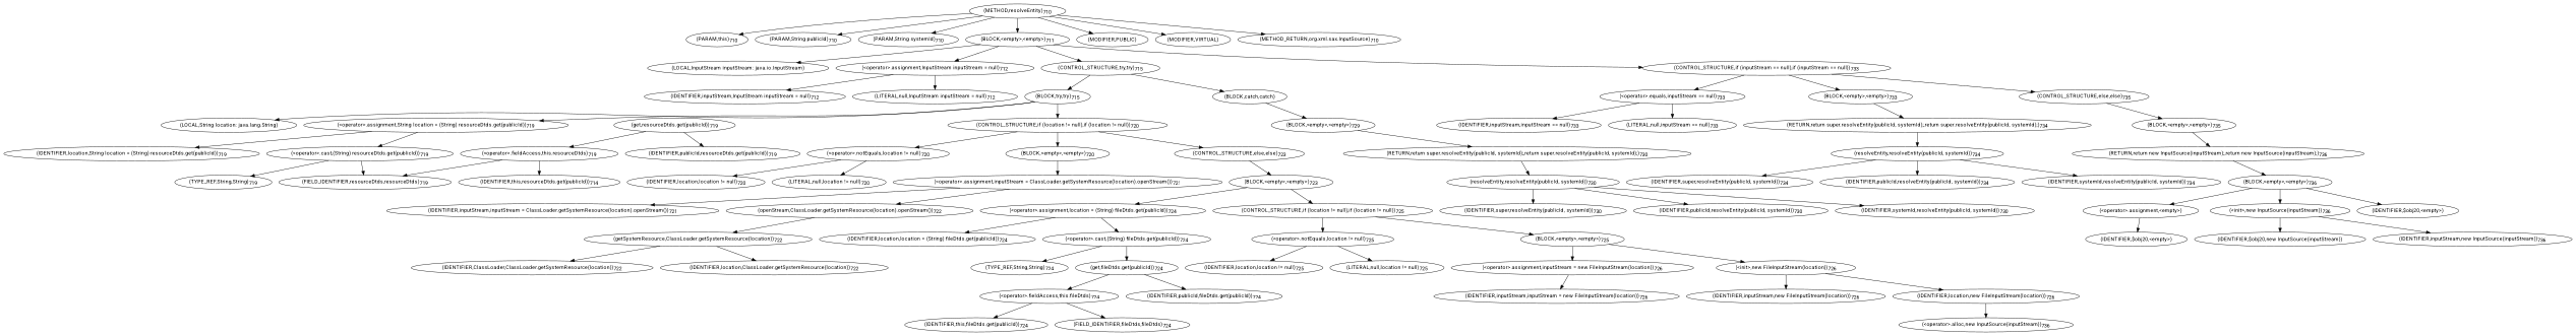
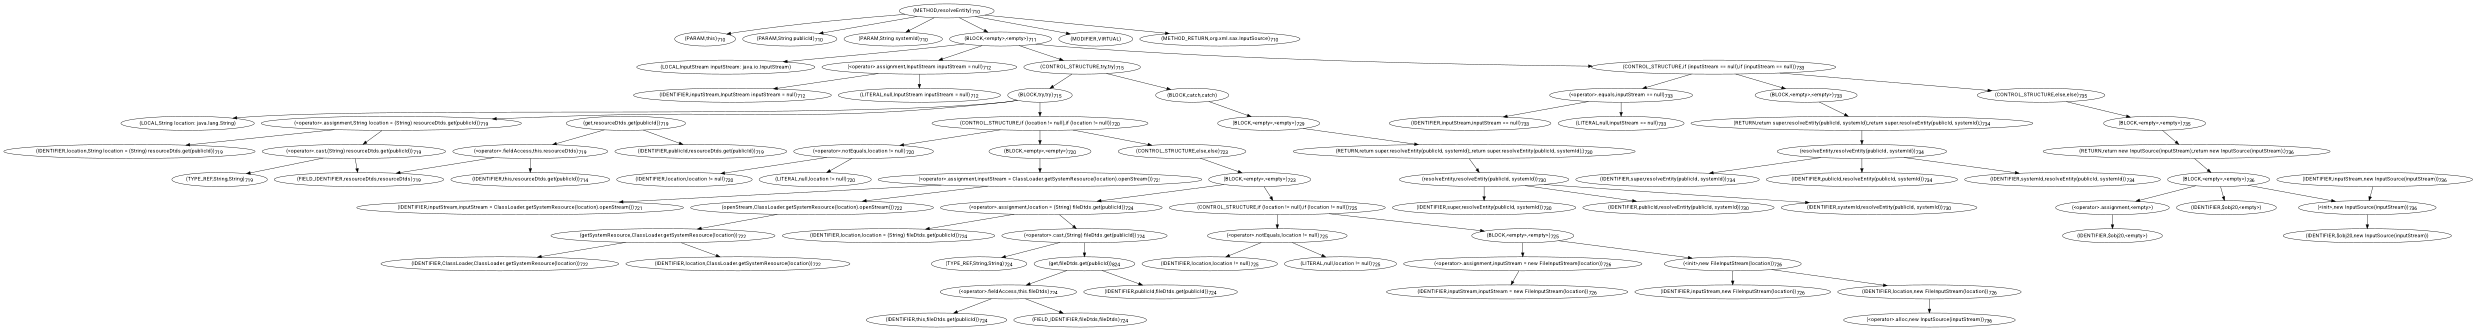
  digraph {
    fontname=Roboto
    node [fontname=Roboto]
    edge [fontname=Roboto]
    n1 [label=<(METHOD,resolveEntity)<SUB>710</SUB>>]
    n2 [label=<(PARAM,this)<SUB>710</SUB>>]
    n3 [label=<(PARAM,String publicId)<SUB>710</SUB>>]
    n4 [label=<(PARAM,String systemId)<SUB>710</SUB>>]
    n5 [label=<(BLOCK,&lt;empty&gt;,&lt;empty&gt;)<SUB>711</SUB>>]
-   n6 [label=<(MODIFIER,PUBLIC)>]
    n7 [label=<(MODIFIER,VIRTUAL)>]
    n8 [label=<(METHOD_RETURN,org.xml.sax.InputSource)<SUB>710</SUB>>]
    n9 [label=<(LOCAL,InputStream inputStream: java.io.InputStream)>]
    n10 [label=<(&lt;operator&gt;.assignment,InputStream inputStream = null)<SUB>712</SUB>>]
    n11 [label=<(CONTROL_STRUCTURE,try,try)<SUB>715</SUB>>]
    n12 [label=<(CONTROL_STRUCTURE,if (inputStream == null),if (inputStream == null))<SUB>733</SUB>>]
    n13 [label=<(IDENTIFIER,inputStream,InputStream inputStream = null)<SUB>712</SUB>>]
    n14 [label=<(LITERAL,null,InputStream inputStream = null)<SUB>712</SUB>>]
    n15 [label=<(BLOCK,try,try)<SUB>715</SUB>>]
    n16 [label=<(BLOCK,catch,catch)>]
    n17 [label=<(&lt;operator&gt;.equals,inputStream == null)<SUB>733</SUB>>]
    n18 [label=<(BLOCK,&lt;empty&gt;,&lt;empty&gt;)<SUB>733</SUB>>]
    n19 [label=<(CONTROL_STRUCTURE,else,else)<SUB>735</SUB>>]
    n20 [label=<(LOCAL,String location: java.lang.String)>]
    n21 [label=<(&lt;operator&gt;.assignment,String location = (String) resourceDtds.get(publicId))<SUB>719</SUB>>]
    n22 [label=<(CONTROL_STRUCTURE,if (location != null),if (location != null))<SUB>720</SUB>>]
    n23 [label=<(BLOCK,&lt;empty&gt;,&lt;empty&gt;)<SUB>729</SUB>>]
    n24 [label=<(IDENTIFIER,location,String location = (String) resourceDtds.get(publicId))<SUB>719</SUB>>]
    n25 [label=<(&lt;operator&gt;.cast,(String) resourceDtds.get(publicId))<SUB>719</SUB>>]
    n26 [label=<(&lt;operator&gt;.notEquals,location != null)<SUB>720</SUB>>]
    n27 [label=<(BLOCK,&lt;empty&gt;,&lt;empty&gt;)<SUB>720</SUB>>]
    n28 [label=<(CONTROL_STRUCTURE,else,else)<SUB>723</SUB>>]
    n29 [label=<(TYPE_REF,String,String)<SUB>719</SUB>>]
    n30 [label=<(FIELD_IDENTIFIER,resourceDtds,resourceDtds)<SUB>719</SUB>>]
    n31 [label=<(get,resourceDtds.get(publicId))<SUB>719</SUB>>]
    n32 [label=<(&lt;operator&gt;.fieldAccess,this.resourceDtds)<SUB>719</SUB>>]
    n33 [label=<(IDENTIFIER,publicId,resourceDtds.get(publicId))<SUB>719</SUB>>]
    n34 [label=<(IDENTIFIER,this,resourceDtds.get(publicId))<SUB>714</SUB>>]
    n35 [label=<(IDENTIFIER,location,location != null)<SUB>720</SUB>>]
    n36 [label=<(LITERAL,null,location != null)<SUB>720</SUB>>]
    n37 [label=<(&lt;operator&gt;.assignment,inputStream = ClassLoader.getSystemResource(location).openStream())<SUB>721</SUB>>]
    n38 [label=<(BLOCK,&lt;empty&gt;,&lt;empty&gt;)<SUB>723</SUB>>]
    n39 [label=<(IDENTIFIER,inputStream,inputStream = ClassLoader.getSystemResource(location).openStream())<SUB>721</SUB>>]
    n40 [label=<(openStream,ClassLoader.getSystemResource(location).openStream())<SUB>722</SUB>>]
    n41 [label=<(getSystemResource,ClassLoader.getSystemResource(location))<SUB>722</SUB>>]
    n42 [label=<(IDENTIFIER,ClassLoader,ClassLoader.getSystemResource(location))<SUB>722</SUB>>]
    n43 [label=<(IDENTIFIER,location,ClassLoader.getSystemResource(location))<SUB>722</SUB>>]
    n44 [label=<(&lt;operator&gt;.assignment,location = (String) fileDtds.get(publicId))<SUB>724</SUB>>]
    n45 [label=<(CONTROL_STRUCTURE,if (location != null),if (location != null))<SUB>725</SUB>>]
    n46 [label=<(IDENTIFIER,location,location = (String) fileDtds.get(publicId))<SUB>724</SUB>>]
    n47 [label=<(&lt;operator&gt;.cast,(String) fileDtds.get(publicId))<SUB>724</SUB>>]
    n48 [label=<(&lt;operator&gt;.notEquals,location != null)<SUB>725</SUB>>]
    n49 [label=<(BLOCK,&lt;empty&gt;,&lt;empty&gt;)<SUB>725</SUB>>]
    n50 [label=<(TYPE_REF,String,String)<SUB>724</SUB>>]
-   n51 [label=<(get,fileDtds.get(publicId))<SUB>724</SUB>>]
+   n51 [label=<(get,fileDtds.get(publicId))<SUB>824</SUB>>]
    n52 [label=<(&lt;operator&gt;.fieldAccess,this.fileDtds)<SUB>724</SUB>>]
    n53 [label=<(IDENTIFIER,publicId,fileDtds.get(publicId))<SUB>724</SUB>>]
    n54 [label=<(IDENTIFIER,this,fileDtds.get(publicId))<SUB>724</SUB>>]
    n55 [label=<(FIELD_IDENTIFIER,fileDtds,fileDtds)<SUB>724</SUB>>]
    n56 [label=<(IDENTIFIER,location,location != null)<SUB>725</SUB>>]
    n57 [label=<(LITERAL,null,location != null)<SUB>725</SUB>>]
    n58 [label=<(&lt;operator&gt;.assignment,inputStream = new FileInputStream(location))<SUB>726</SUB>>]
    n59 [label=<(&lt;init&gt;,new FileInputStream(location))<SUB>726</SUB>>]
    n60 [label=<(IDENTIFIER,inputStream,inputStream = new FileInputStream(location))<SUB>726</SUB>>]
    n61 [label=<(IDENTIFIER,inputStream,new FileInputStream(location))<SUB>726</SUB>>]
    n62 [label=<(IDENTIFIER,location,new FileInputStream(location))<SUB>726</SUB>>]
    n63 [label=<(&lt;operator&gt;.alloc,new InputSource(inputStream))<SUB>736</SUB>>]
    n64 [label=<(RETURN,return super.resolveEntity(publicId, systemId);,return super.resolveEntity(publicId, systemId);)<SUB>730</SUB>>]
    n65 [label=<(resolveEntity,resolveEntity(publicId, systemId))<SUB>730</SUB>>]
    n66 [label=<(IDENTIFIER,super,resolveEntity(publicId, systemId))<SUB>730</SUB>>]
    n67 [label=<(IDENTIFIER,publicId,resolveEntity(publicId, systemId))<SUB>730</SUB>>]
    n68 [label=<(IDENTIFIER,systemId,resolveEntity(publicId, systemId))<SUB>730</SUB>>]
    n69 [label=<(IDENTIFIER,inputStream,inputStream == null)<SUB>733</SUB>>]
    n70 [label=<(LITERAL,null,inputStream == null)<SUB>733</SUB>>]
    n71 [label=<(RETURN,return super.resolveEntity(publicId, systemId);,return super.resolveEntity(publicId, systemId);)<SUB>734</SUB>>]
    n72 [label=<(BLOCK,&lt;empty&gt;,&lt;empty&gt;)<SUB>735</SUB>>]
    n73 [label=<(resolveEntity,resolveEntity(publicId, systemId))<SUB>734</SUB>>]
    n74 [label=<(IDENTIFIER,super,resolveEntity(publicId, systemId))<SUB>734</SUB>>]
    n75 [label=<(IDENTIFIER,publicId,resolveEntity(publicId, systemId))<SUB>734</SUB>>]
    n76 [label=<(IDENTIFIER,systemId,resolveEntity(publicId, systemId))<SUB>734</SUB>>]
    n77 [label=<(RETURN,return new InputSource(inputStream);,return new InputSource(inputStream);)<SUB>736</SUB>>]
    n78 [label=<(BLOCK,&lt;empty&gt;,&lt;empty&gt;)<SUB>736</SUB>>]
    n79 [label=<(&lt;operator&gt;.assignment,&lt;empty&gt;)>]
    n80 [label=<(&lt;init&gt;,new InputSource(inputStream))<SUB>736</SUB>>]
    n81 [label=<(IDENTIFIER,$obj20,&lt;empty&gt;)>]
    n82 [label=<(IDENTIFIER,$obj20,&lt;empty&gt;)>]
    n83 [label=<(IDENTIFIER,$obj20,new InputSource(inputStream))>]
    n84 [label=<(IDENTIFIER,inputStream,new InputSource(inputStream))<SUB>736</SUB>>]
    n1 -> n2
    n1 -> n3
    n1 -> n4
    n1 -> n5
-   n1 -> n6
    n1 -> n7
    n1 -> n8
    n5 -> n9
    n5 -> n10
    n5 -> n11
    n5 -> n12
    n10 -> n13
    n10 -> n14
    n11 -> n15
    n11 -> n16
    n12 -> n17
    n12 -> n18
    n12 -> n19
    n15 -> n20
    n15 -> n21
    n15 -> n22
    n16 -> n23
    n17 -> n69
    n17 -> n70
    n18 -> n71
    n19 -> n72
    n21 -> n24
    n21 -> n25
    n22 -> n26
    n22 -> n27
    n22 -> n28
    n23 -> n64
    n25 -> n29
    n25 -> n30
    n26 -> n35
    n26 -> n36
    n27 -> n37
    n28 -> n38
    n31 -> n32
    n31 -> n33
    n32 -> n30
    n32 -> n34
    n37 -> n39
    n37 -> n40
    n38 -> n44
    n38 -> n45
    n40 -> n41
    n41 -> n42
    n41 -> n43
    n44 -> n46
    n44 -> n47
    n45 -> n48
    n45 -> n49
    n47 -> n50
    n47 -> n51
    n48 -> n56
    n48 -> n57
    n49 -> n58
    n49 -> n59
    n51 -> n52
    n51 -> n53
    n52 -> n54
    n52 -> n55
    n58 -> n60
    n59 -> n61
    n59 -> n62
    n62 -> n63
    n64 -> n65
    n65 -> n66
    n65 -> n67
    n65 -> n68
    n71 -> n73
    n72 -> n77
    n73 -> n74
    n73 -> n75
    n73 -> n76
    n77 -> n78
    n78 -> n79
    n78 -> n80
    n78 -> n81
    n79 -> n82
    n80 -> n83
-   n80 -> n84
+   n84 -> n80
  }
